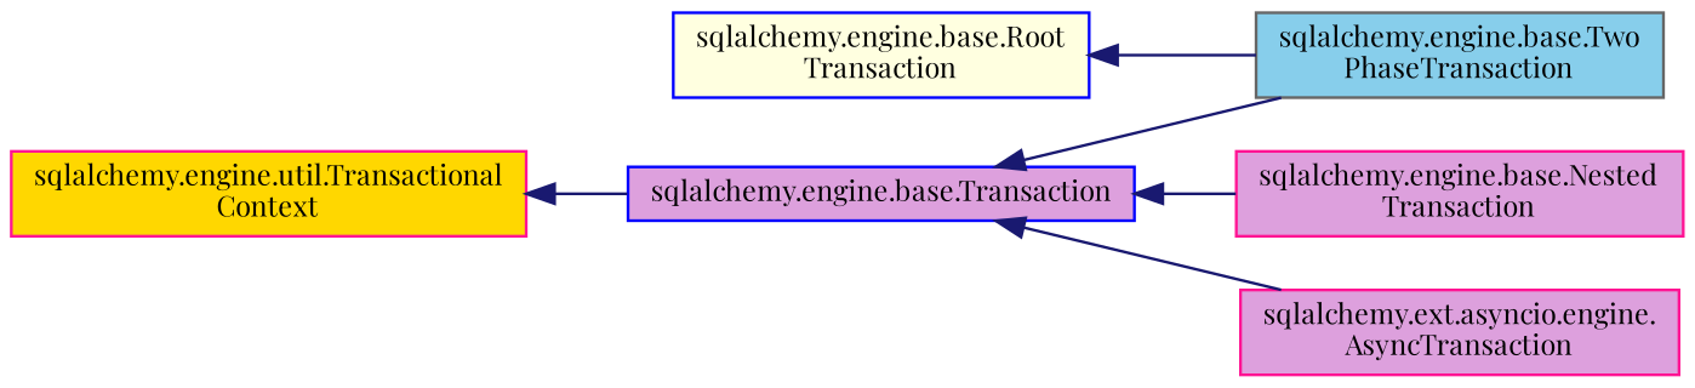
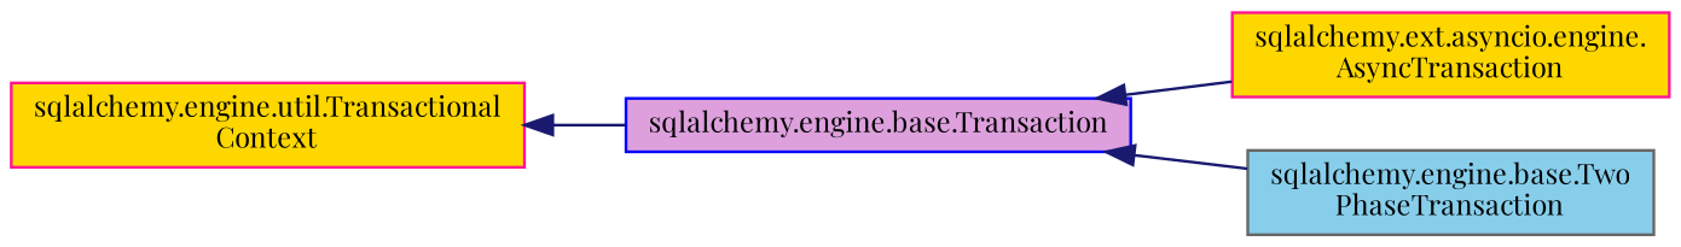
  digraph {
    fontname="Playfair Display"
    rankdir=LR
    node [color=deeppink fillcolor=plum fontname="Playfair Display" fontsize=10 shape=record style=filled]
    edge [color=midnightblue dir=back fontname="Playfair Display" fontsize=10 labelfontname=Helvetica labelfontsize=10 style=solid]
    n1 [color=blue fontcolor=black height=0.2 label="sqlalchemy.engine.base.Transaction" width=0.4]
-   n2 [height=0.2 label="sqlalchemy.engine.base.Nested\lTransaction" width=0.4]
-   n3 [height=0.2 label="sqlalchemy.ext.asyncio.engine.\lAsyncTransaction" width=0.4]
+   n3 [fillcolor=gold height=0.2 label="sqlalchemy.ext.asyncio.engine.\lAsyncTransaction" width=0.4]
    n4 [color=gray40 fillcolor=skyblue height=0.2 label="sqlalchemy.engine.base.Two\lPhaseTransaction" width=0.4]
-   n5 [color=blue fillcolor=lightyellow height=0.2 label="sqlalchemy.engine.base.Root\lTransaction" width=0.4]
    n6 [fillcolor=gold height=0.2 label="sqlalchemy.engine.util.Transactional\lContext" width=0.4]
-   n1 -> n2
    n1 -> n3
    n1 -> n4
-   n5 -> n4
    n6 -> n1
  }
